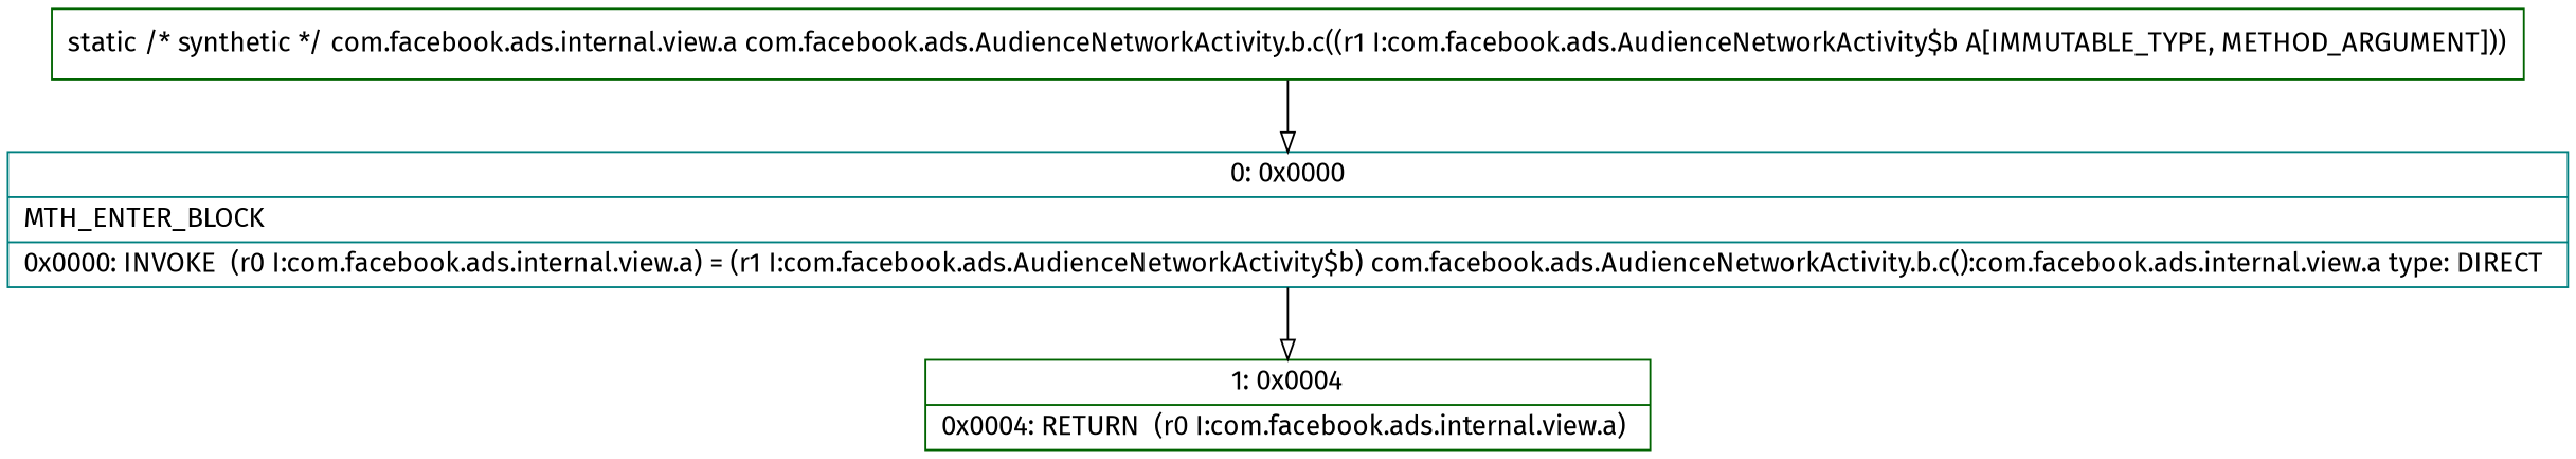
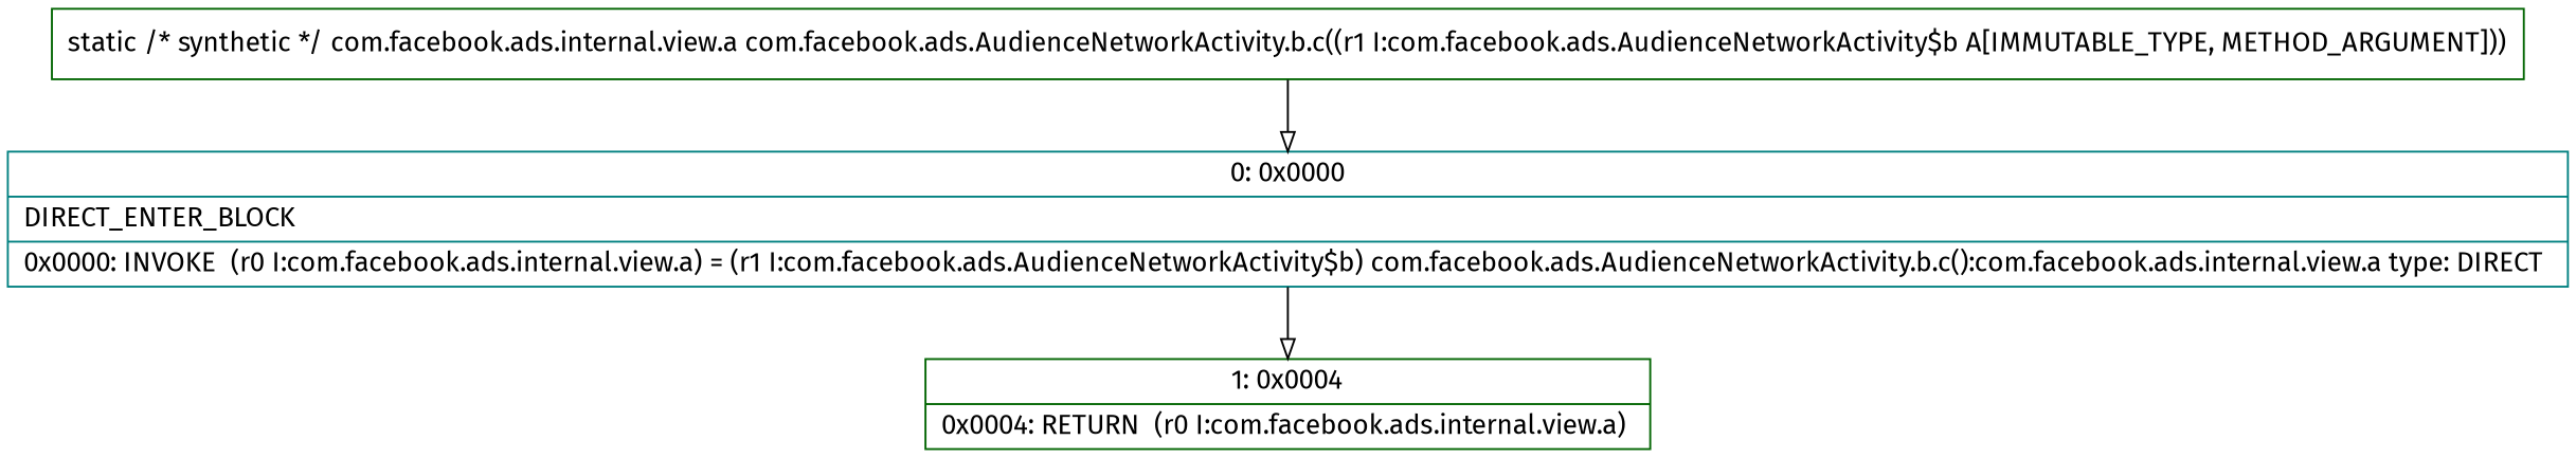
  digraph {
    fontname="Fira Sans"
    node [shape=record color=darkgreen fontname="Fira Sans"]
    edge [arrowhead=onormal fontname="Fira Sans"]
-   n1 [label="{0\:\ 0x0000|MTH_ENTER_BLOCK\l|0x0000: INVOKE  (r0 I:com.facebook.ads.internal.view.a) = (r1 I:com.facebook.ads.AudienceNetworkActivity$b) com.facebook.ads.AudienceNetworkActivity.b.c():com.facebook.ads.internal.view.a type: DIRECT \l}" color=teal]
+   n1 [label="{0\:\ 0x0000|DIRECT_ENTER_BLOCK\l|0x0000: INVOKE  (r0 I:com.facebook.ads.internal.view.a) = (r1 I:com.facebook.ads.AudienceNetworkActivity$b) com.facebook.ads.AudienceNetworkActivity.b.c():com.facebook.ads.internal.view.a type: DIRECT \l}" color=teal]
    n2 [label="{1\:\ 0x0004|0x0004: RETURN  (r0 I:com.facebook.ads.internal.view.a) \l}"]
    n3 [label="{static \/* synthetic *\/ com.facebook.ads.internal.view.a com.facebook.ads.AudienceNetworkActivity.b.c((r1 I:com.facebook.ads.AudienceNetworkActivity$b A[IMMUTABLE_TYPE, METHOD_ARGUMENT])) }"]
    n1 -> n2
    n3 -> n1
  }
